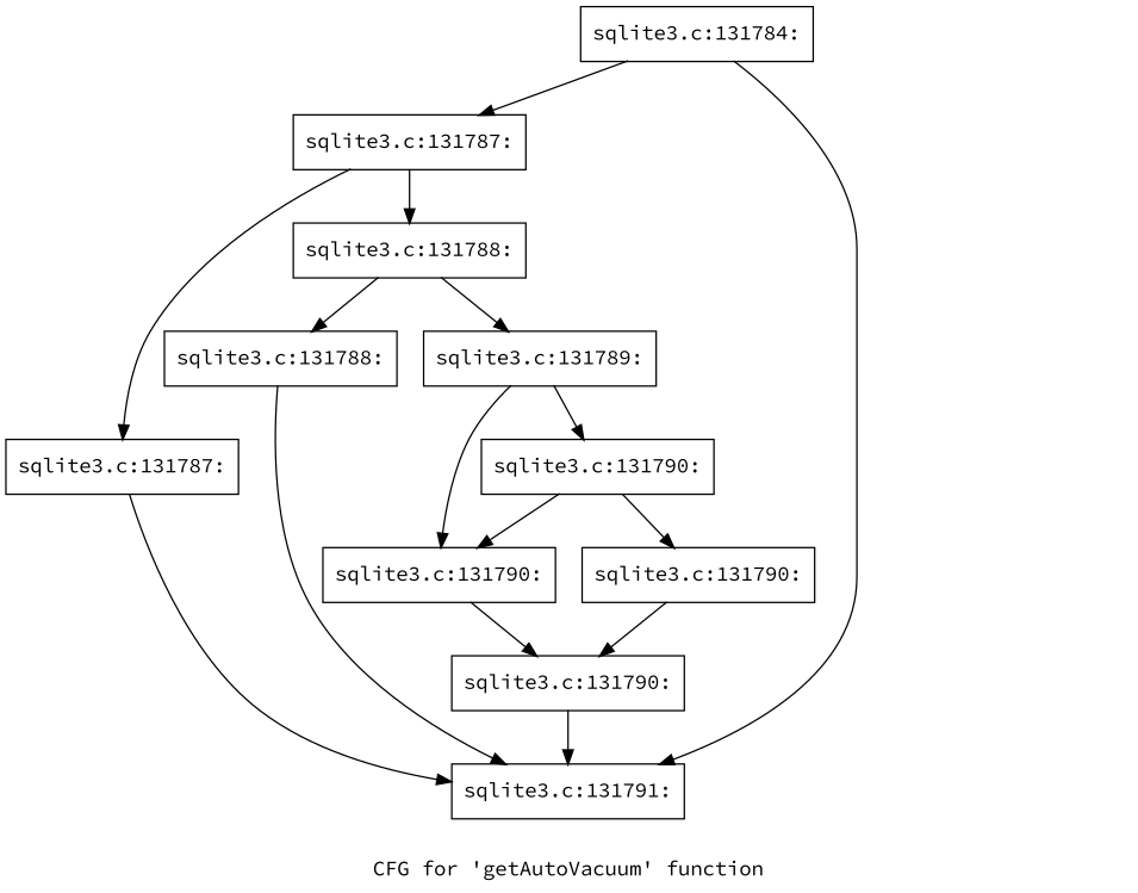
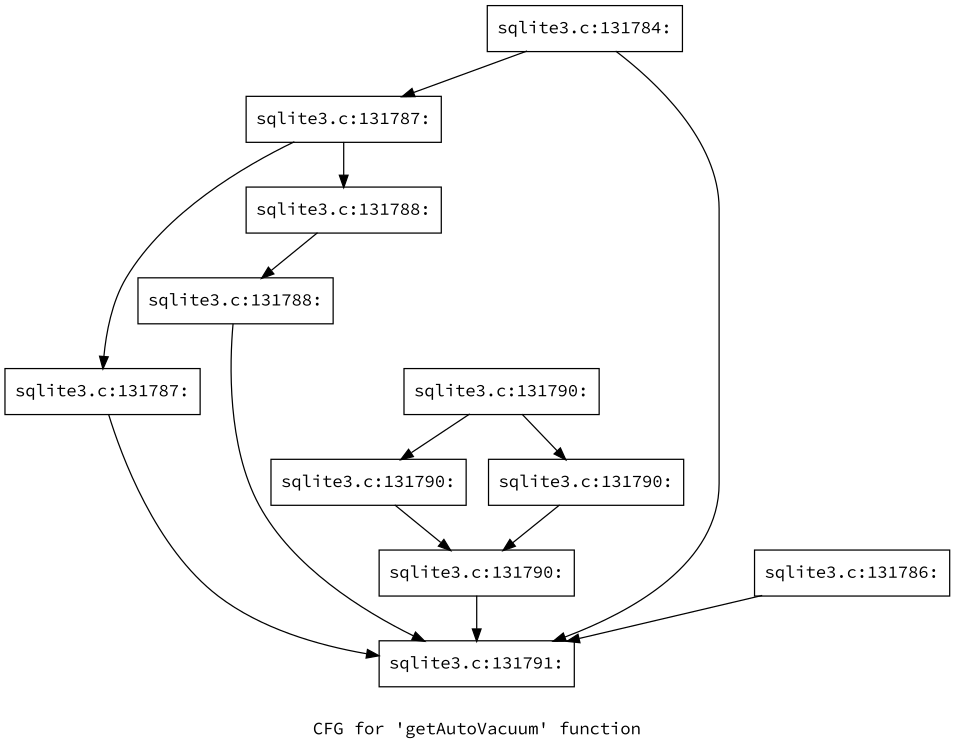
  digraph {
    fontname="Source Code Pro"
    label="CFG for 'getAutoVacuum' function"
    node [fontname="Source Code Pro" shape=record]
    edge [fontname="Source Code Pro"]
    n1 [label="{sqlite3.c:131784:}"]
    n2 [label="{sqlite3.c:131787:}"]
    n3 [label="{sqlite3.c:131791:}"]
+   n4 [label="{sqlite3.c:131786:}"]
    n5 [label="{sqlite3.c:131787:}"]
    n6 [label="{sqlite3.c:131788:}"]
    n7 [label="{sqlite3.c:131788:}"]
-   n8 [label="{sqlite3.c:131789:}"]
    n9 [label="{sqlite3.c:131790:}"]
    n10 [label="{sqlite3.c:131790:}"]
    n11 [label="{sqlite3.c:131790:}"]
    n12 [label="{sqlite3.c:131790:}"]
    n1 -> n2
    n1 -> n3
    n2 -> n5
    n2 -> n6
+   n4 -> n3
    n5 -> n3
    n6 -> n7
-   n6 -> n8
    n7 -> n3
-   n8 -> n9
-   n8 -> n10
    n9 -> n10
    n9 -> n11
    n10 -> n12
    n11 -> n12
    n12 -> n3
  }
